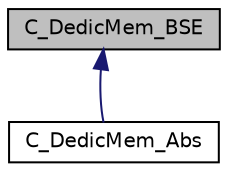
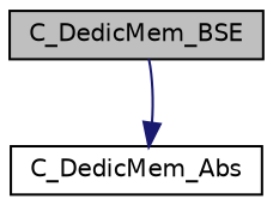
  digraph {
    node [color=black fontname=Helvetica fontsize=10 shape=record style=filled]
    n1 [fillcolor=grey75 fontcolor=black height=0.2 label=C_DedicMem_BSE width=0.4]
    n2 [fillcolor=white height=0.2 label=C_DedicMem_Abs width=0.4]
-   n1 -> n2 [color=midnightblue dir=back fontname=Helvetica fontsize=10 labelfontname=Helvetica labelfontsize=10 style=solid]
+   n2 -> n1 [color=midnightblue dir=back fontname=Helvetica fontsize=10 labelfontname=Helvetica labelfontsize=10 style=solid]
  }
